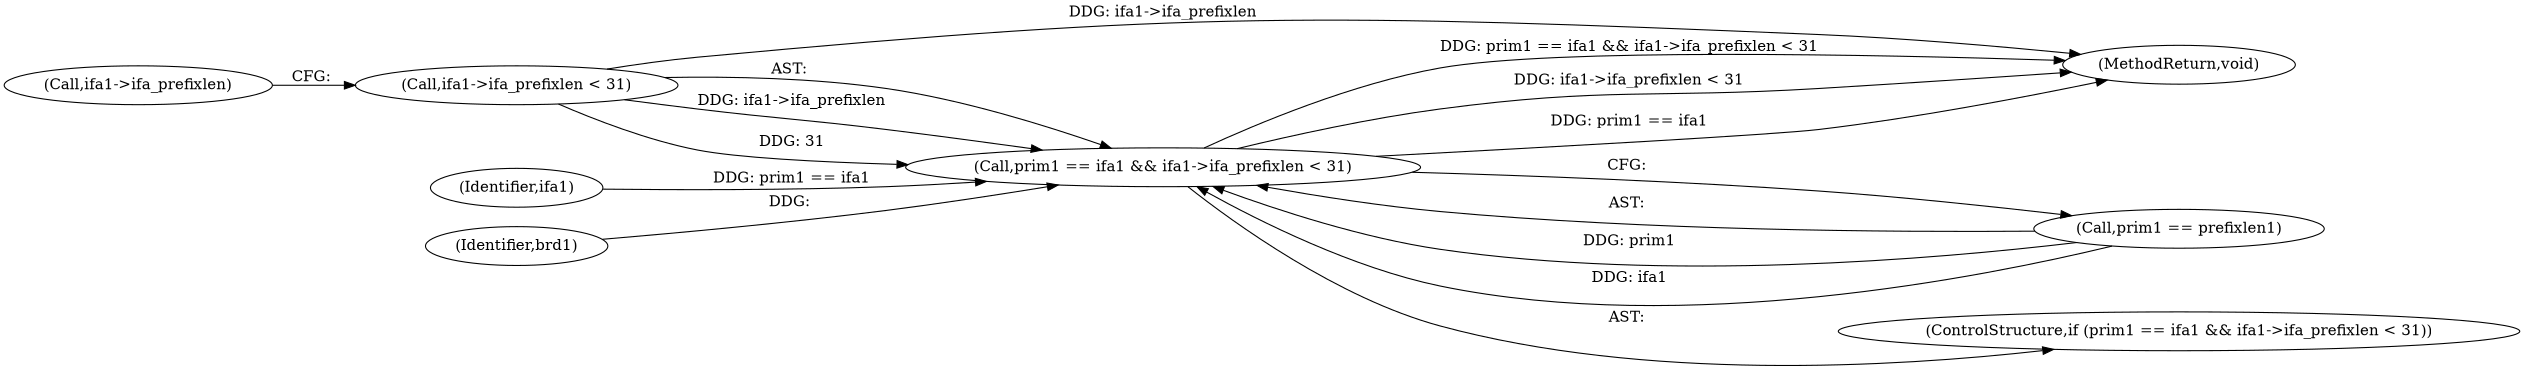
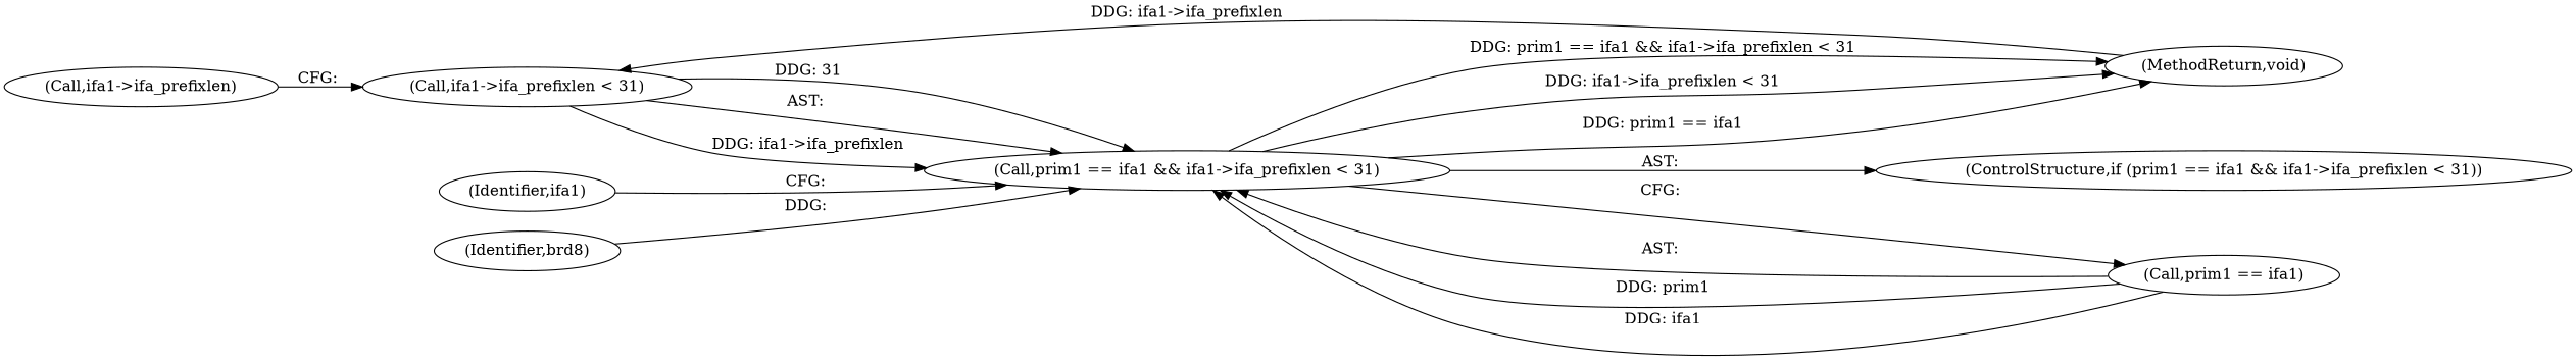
  digraph {
    rankdir=LR
    n1 [label="(Call,ifa1->ifa_prefixlen < 31)"]
    n2 [label="(Call,prim1 == ifa1 && ifa1->ifa_prefixlen < 31)"]
    n3 [label="(MethodReturn,void)"]
-   n4 [label="(Call,prim1 == prefixlen1)"]
+   n4 [label="(Call,prim1 == ifa1)"]
    n5 [label="(ControlStructure,if (prim1 == ifa1 && ifa1->ifa_prefixlen < 31))"]
    n6 [label="(Call,ifa1->ifa_prefixlen)"]
    n7 [label="(Identifier,ifa1)"]
-   n8 [label="(Identifier,brd1)"]
+   n8 [label="(Identifier,brd8)"]
    n1 -> n2 [label="AST: "]
    n1 -> n2 [label="DDG: ifa1->ifa_prefixlen"]
    n1 -> n2 [label="DDG: 31"]
-   n1 -> n3 [label="DDG: ifa1->ifa_prefixlen"]
+   n3 -> n1 [label="DDG: ifa1->ifa_prefixlen"]
    n2 -> n3 [label="DDG: prim1 == ifa1 && ifa1->ifa_prefixlen < 31"]
    n2 -> n3 [label="DDG: ifa1->ifa_prefixlen < 31"]
    n2 -> n3 [label="DDG: prim1 == ifa1"]
    n2 -> n4 [label="CFG: "]
    n2 -> n5 [label="AST: "]
    n4 -> n2 [label="AST: "]
    n4 -> n2 [label="DDG: prim1"]
    n4 -> n2 [label="DDG: ifa1"]
    n6 -> n1 [label="CFG: "]
-   n7 -> n2 [label="DDG: prim1 == ifa1"]
+   n7 -> n2 [label="CFG: "]
    n8 -> n2 [label="DDG: "]
  }
